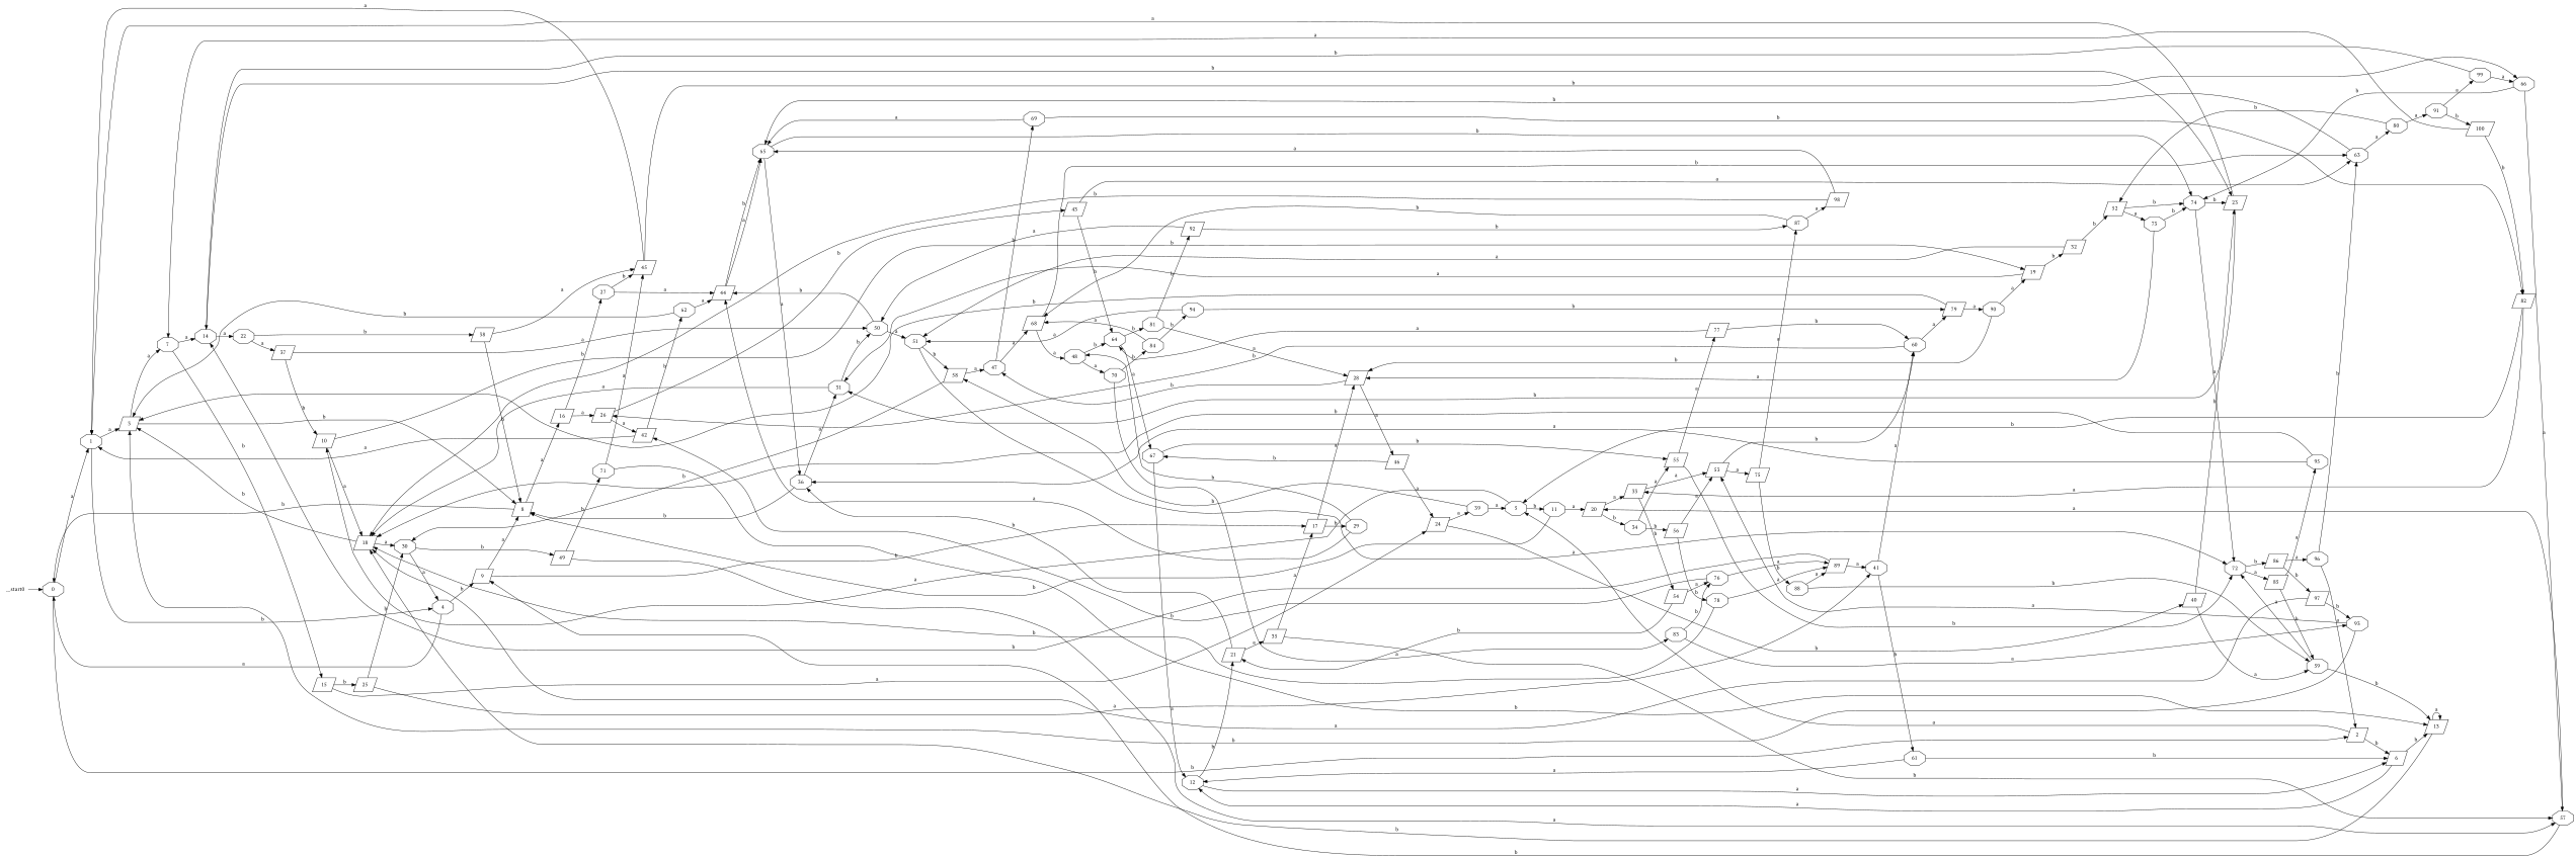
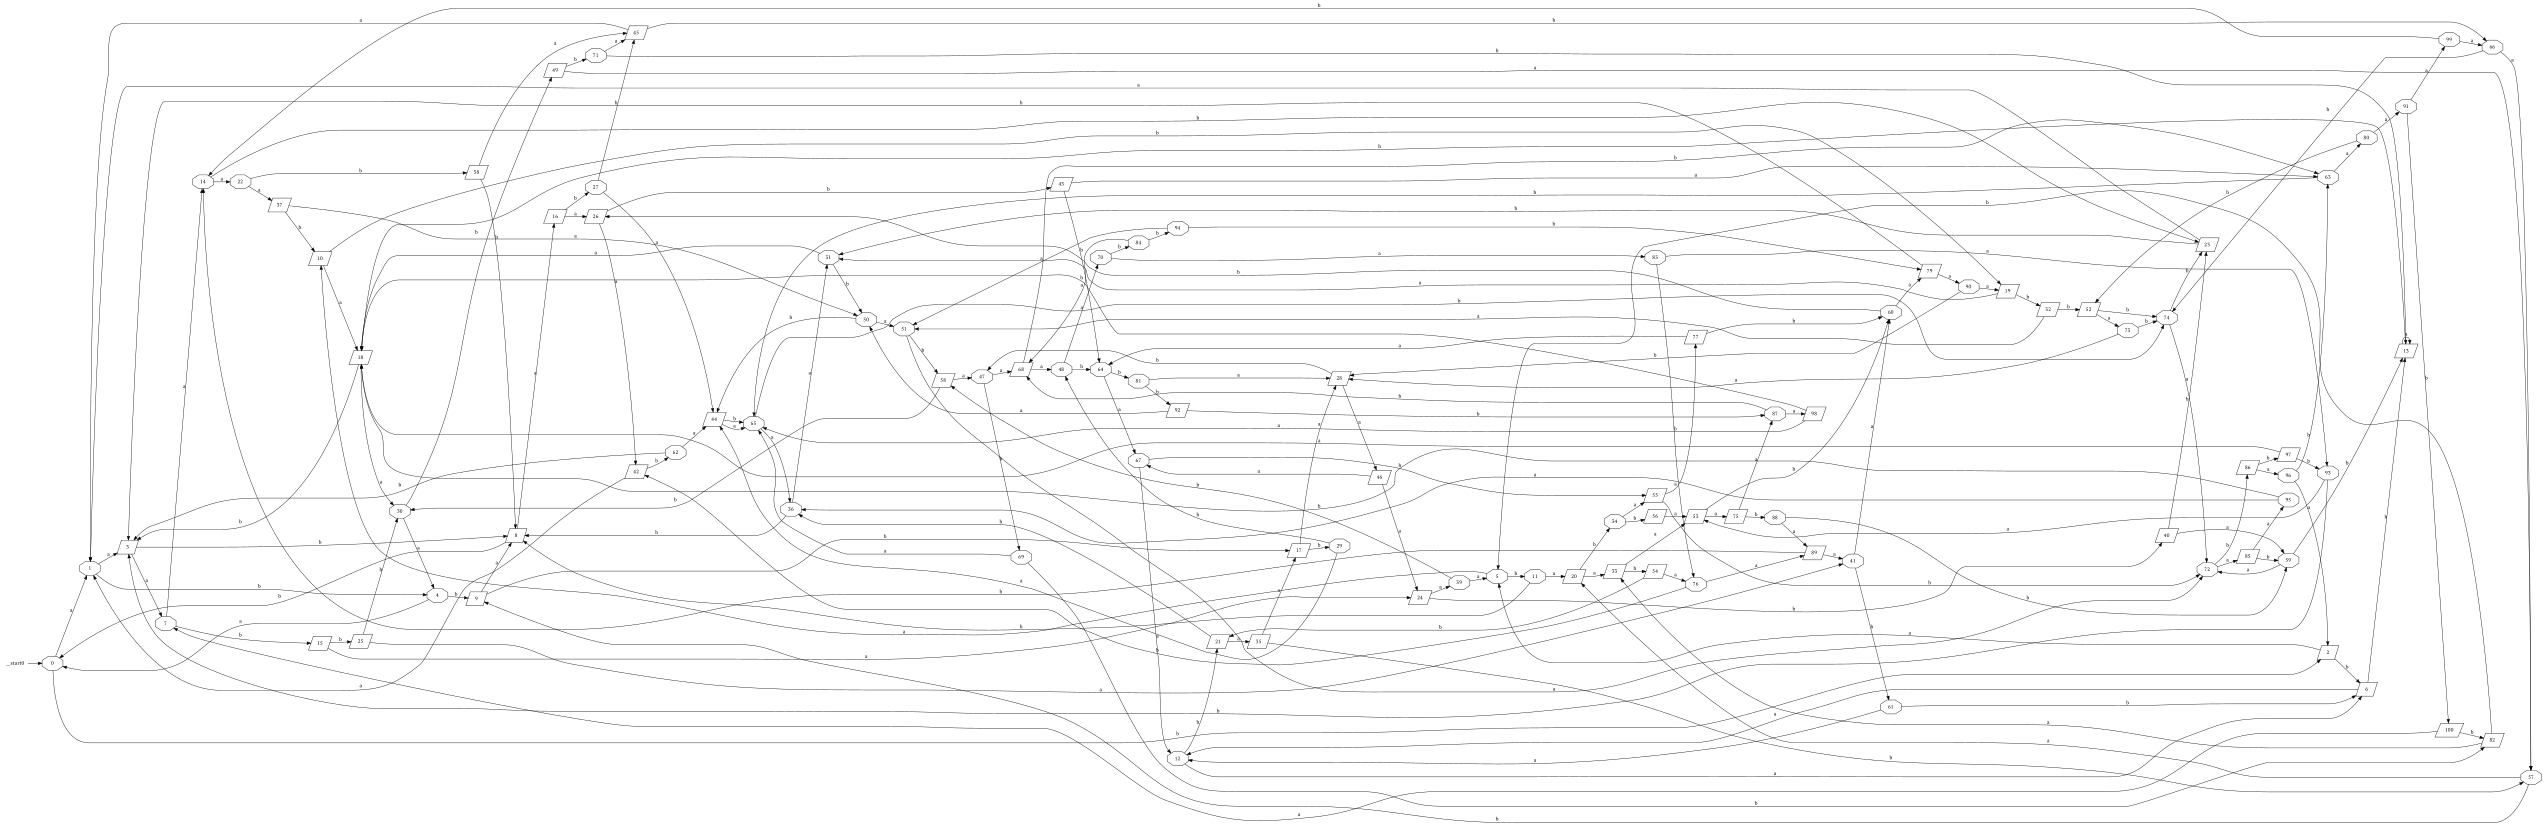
  digraph {
    fontname="PT Serif"
    rankdir=LR
    node [fontname="PT Serif" shape=octagon]
    edge [fontname="PT Serif"]
    __start0 [shape=none]
    0
    1
    2 [shape=parallelogram]
    3 [shape=parallelogram]
    4
    5
    6 [shape=parallelogram]
    7
    8 [shape=parallelogram]
    9 [shape=parallelogram]
    10 [shape=parallelogram]
    11
    12
    13 [shape=parallelogram]
    14
    15 [shape=parallelogram]
    16 [shape=parallelogram]
    17 [shape=parallelogram]
    18 [shape=parallelogram]
    19 [shape=parallelogram]
    20 [shape=parallelogram]
    21 [shape=parallelogram]
    22
    23 [shape=parallelogram]
    24 [shape=parallelogram]
    25 [shape=parallelogram]
    26 [shape=parallelogram]
    27
    28 [shape=parallelogram]
    29
    30
    31
    32 [shape=parallelogram]
    33 [shape=parallelogram]
    34
    35 [shape=parallelogram]
    36
    37 [shape=parallelogram]
    38 [shape=parallelogram]
    39
    40 [shape=parallelogram]
    41
    42 [shape=parallelogram]
    43 [shape=parallelogram]
    44 [shape=parallelogram]
    45 [shape=parallelogram]
    46 [shape=parallelogram]
    47
    48
    49 [shape=parallelogram]
    50
    51
    52 [shape=parallelogram]
    53 [shape=parallelogram]
    54 [shape=parallelogram]
    55 [shape=parallelogram]
    56 [shape=parallelogram]
    57
    58 [shape=parallelogram]
    59
    60
    61
    62
    63
    64
    65
    66
    67
    68 [shape=parallelogram]
    69
    70
    71
    72
    73
    74
    75 [shape=parallelogram]
    76
    77 [shape=parallelogram]
-   78
    79 [shape=parallelogram]
    80
    81
    82 [shape=parallelogram]
    83
    84
    85 [shape=parallelogram]
    86 [shape=parallelogram]
    87
    88
    89 [shape=parallelogram]
    90
    91
    92 [shape=parallelogram]
    93
    94
    95
    96
    97 [shape=parallelogram]
    98 [shape=parallelogram]
    99
    100 [shape=parallelogram]
    __start0 -> 0
    0 -> 1 [label=a]
    0 -> 2 [label=b]
    1 -> 3 [label=a]
    1 -> 4 [label=b]
    2 -> 5 [label=a]
    2 -> 6 [label=b]
    3 -> 7 [label=a]
    3 -> 8 [label=b]
    4 -> 0 [label=a]
    4 -> 9 [label=b]
    5 -> 10 [label=a]
    5 -> 11 [label=b]
    6 -> 12 [label=a]
    6 -> 13 [label=b]
    7 -> 14 [label=a]
    7 -> 15 [label=b]
    8 -> 0 [label=b]
    8 -> 16 [label=a]
    9 -> 8 [label=a]
    9 -> 17 [label=b]
    10 -> 18 [label=a]
    10 -> 19 [label=b]
    11 -> 8 [label=b]
    11 -> 20 [label=a]
    12 -> 6 [label=a]
    12 -> 21 [label=b]
    13 -> 13 [label=a]
    13 -> 18 [label=b]
    14 -> 22 [label=a]
    14 -> 23 [label=b]
    15 -> 24 [label=a]
    15 -> 25 [label=b]
    16 -> 26 [label=a]
    16 -> 27 [label=b]
    17 -> 28 [label=a]
    17 -> 29 [label=b]
    18 -> 3 [label=b]
    18 -> 30 [label=a]
    19 -> 31 [label=a]
    19 -> 32 [label=b]
    20 -> 33 [label=a]
    20 -> 34 [label=b]
    21 -> 35 [label=a]
    21 -> 36 [label=b]
    22 -> 37 [label=a]
    22 -> 38 [label=b]
    23 -> 1 [label=a]
    23 -> 31 [label=b]
    24 -> 39 [label=a]
    24 -> 40 [label=b]
    25 -> 30 [label=b]
    25 -> 41 [label=a]
    26 -> 42 [label=a]
    26 -> 43 [label=b]
    27 -> 44 [label=a]
    27 -> 45 [label=b]
    28 -> 46 [label=a]
    28 -> 47 [label=b]
    29 -> 44 [label=a]
    29 -> 48 [label=b]
    30 -> 4 [label=a]
    30 -> 49 [label=b]
    31 -> 18 [label=a]
    31 -> 50 [label=b]
    32 -> 51 [label=a]
    32 -> 52 [label=b]
    33 -> 53 [label=a]
    33 -> 54 [label=b]
    34 -> 55 [label=a]
    34 -> 56 [label=b]
    35 -> 17 [label=a]
    35 -> 57 [label=b]
    36 -> 8 [label=b]
    36 -> 31 [label=a]
    37 -> 10 [label=b]
    37 -> 50 [label=a]
    38 -> 8 [label=b]
    38 -> 45 [label=a]
    39 -> 5 [label=a]
    39 -> 58 [label=b]
    40 -> 23 [label=b]
    40 -> 59 [label=a]
    41 -> 60 [label=a]
    41 -> 61 [label=b]
    42 -> 1 [label=a]
    42 -> 62 [label=b]
    43 -> 63 [label=a]
    43 -> 64 [label=b]
    44 -> 65 [label=a]
    44 -> 65 [label=b]
    45 -> 1 [label=a]
    45 -> 66 [label=b]
    46 -> 24 [label=a]
-   46 -> 67 [label=b]
+   46 -> 67 [label=a]
    47 -> 68 [label=a]
    47 -> 69 [label=b]
    48 -> 64 [label=b]
    48 -> 70 [label=a]
    49 -> 57 [label=a]
    49 -> 71 [label=b]
    50 -> 44 [label=b]
    50 -> 51 [label=a]
    51 -> 58 [label=b]
    51 -> 72 [label=a]
    52 -> 73 [label=a]
    52 -> 74 [label=b]
    53 -> 60 [label=b]
    53 -> 75 [label=a]
    54 -> 21 [label=b]
    54 -> 76 [label=a]
    55 -> 72 [label=b]
    55 -> 77 [label=a]
    56 -> 53 [label=a]
-   56 -> 78 [label=b]
    57 -> 9 [label=b]
    57 -> 20 [label=a]
    58 -> 30 [label=b]
    58 -> 47 [label=a]
    59 -> 13 [label=b]
    59 -> 72 [label=a]
    60 -> 26 [label=b]
    60 -> 79 [label=a]
    61 -> 6 [label=b]
    61 -> 12 [label=a]
    62 -> 3 [label=b]
    62 -> 44 [label=a]
    63 -> 65 [label=b]
    63 -> 80 [label=a]
    64 -> 67 [label=a]
    64 -> 81 [label=b]
    65 -> 36 [label=a]
    65 -> 74 [label=b]
    66 -> 57 [label=a]
    66 -> 74 [label=b]
    67 -> 12 [label=a]
    67 -> 55 [label=b]
    68 -> 48 [label=a]
    68 -> 63 [label=b]
    69 -> 65 [label=a]
    69 -> 82 [label=b]
    70 -> 83 [label=a]
    70 -> 84 [label=b]
    71 -> 13 [label=b]
    71 -> 45 [label=a]
    72 -> 85 [label=a]
    72 -> 86 [label=b]
    73 -> 28 [label=a]
    73 -> 74 [label=b]
    74 -> 23 [label=b]
    74 -> 72 [label=a]
    75 -> 87 [label=a]
    75 -> 88 [label=b]
    76 -> 42 [label=b]
    76 -> 89 [label=a]
    77 -> 60 [label=b]
    77 -> 64 [label=a]
-   78 -> 18 [label=b]
-   78 -> 89 [label=a]
    79 -> 3 [label=b]
    79 -> 90 [label=a]
    80 -> 52 [label=b]
    80 -> 91 [label=a]
    81 -> 28 [label=a]
    81 -> 92 [label=b]
    82 -> 5 [label=b]
    82 -> 33 [label=a]
    83 -> 76 [label=b]
    83 -> 93 [label=a]
    84 -> 68 [label=a]
    84 -> 94 [label=b]
    85 -> 59 [label=b]
    85 -> 95 [label=a]
    86 -> 96 [label=a]
    86 -> 97 [label=b]
    87 -> 68 [label=b]
    87 -> 98 [label=a]
    88 -> 59 [label=b]
    88 -> 89 [label=a]
    89 -> 14 [label=b]
    89 -> 41 [label=a]
    90 -> 19 [label=a]
    90 -> 28 [label=b]
    91 -> 99 [label=a]
    91 -> 100 [label=b]
    92 -> 50 [label=a]
    92 -> 87 [label=b]
    93 -> 3 [label=b]
    93 -> 53 [label=a]
    94 -> 51 [label=a]
    94 -> 79 [label=b]
    95 -> 18 [label=b]
    95 -> 36 [label=a]
    96 -> 2 [label=a]
    96 -> 63 [label=b]
    97 -> 18 [label=a]
    97 -> 93 [label=b]
    98 -> 18 [label=b]
    98 -> 65 [label=a]
    99 -> 14 [label=b]
    99 -> 66 [label=a]
    100 -> 7 [label=a]
    100 -> 82 [label=b]
  }
